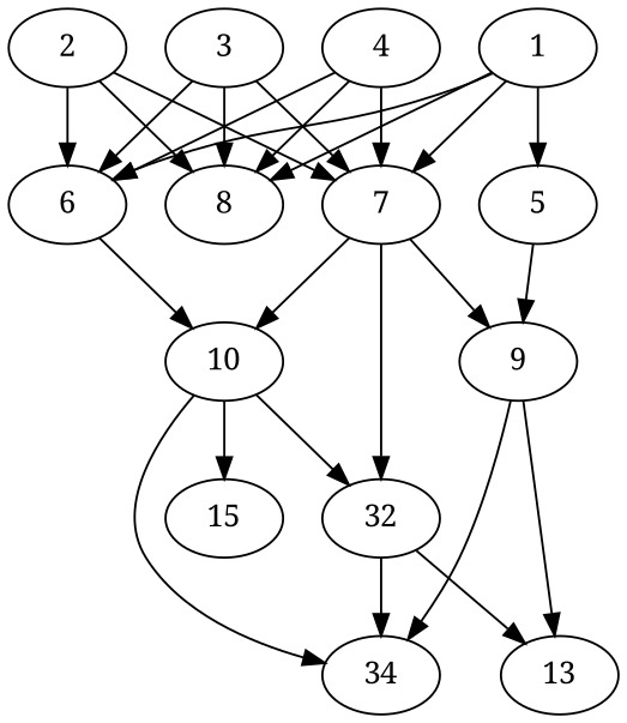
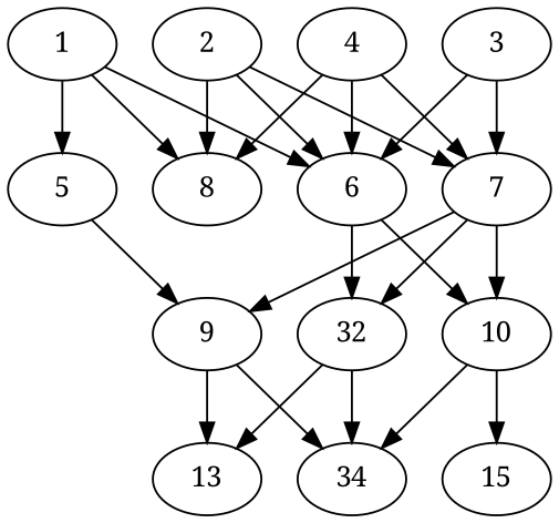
  digraph {
    fontname="Noto Serif"
    node [alpha=0.02 fontname="Noto Serif"]
    edge [fontname="Noto Serif"]
    1 [alpha=0.04 expect_size=17390592]
    5 [alpha=0.06 expect_size=23913472]
    6 [expect_size=36745216]
    7 [alpha=0.16 expect_size=49782784]
    8 [alpha=0.05 expect_size=6632448]
    9 [alpha=0.03 expect_size=26434560]
    10 [alpha=0.04 expect_size=31337472]
    n8 [alpha=0.11 expect_size=9606144 label=32]
    13 [alpha=0.08 expect_size=14510080]
    n10 [alpha=0.11 expect_size=33223680 label=34]
    15 [expect_size=44028928]
    2 [expect_size=39511040]
    3 [alpha=0.08 expect_size=6510592]
    4 [alpha=0.05 expect_size=11223040]
    1 -> 5
    1 -> 6
-   1 -> 7
    1 -> 8
    5 -> 9
    6 -> 10
-   10 -> n8
+   6 -> n8
    7 -> 9
    7 -> 10
    7 -> n8
    9 -> 13
    9 -> n10
    10 -> n10
    10 -> 15
    n8 -> 13
    n8 -> n10
    2 -> 6
    2 -> 7
    2 -> 8
    3 -> 6
    3 -> 7
-   3 -> 8
    4 -> 6
    4 -> 7
    4 -> 8
  }
